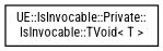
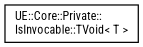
  digraph {
    rankdir=LR
    fontname="Roboto Condensed"
-   n1 [color=black fillcolor=white fontname="Roboto Condensed" fontsize=10 height=0.2 label="UE::IsInvocable::Private::\lIsInvocable::TVoid\< T \>" shape=box style=filled width=0.4]
+   n1 [color=black fillcolor=white fontname="Roboto Condensed" fontsize=10 height=0.2 label="UE::Core::Private::\lIsInvocable::TVoid\< T \>" shape=box style=filled width=0.4]
  }
